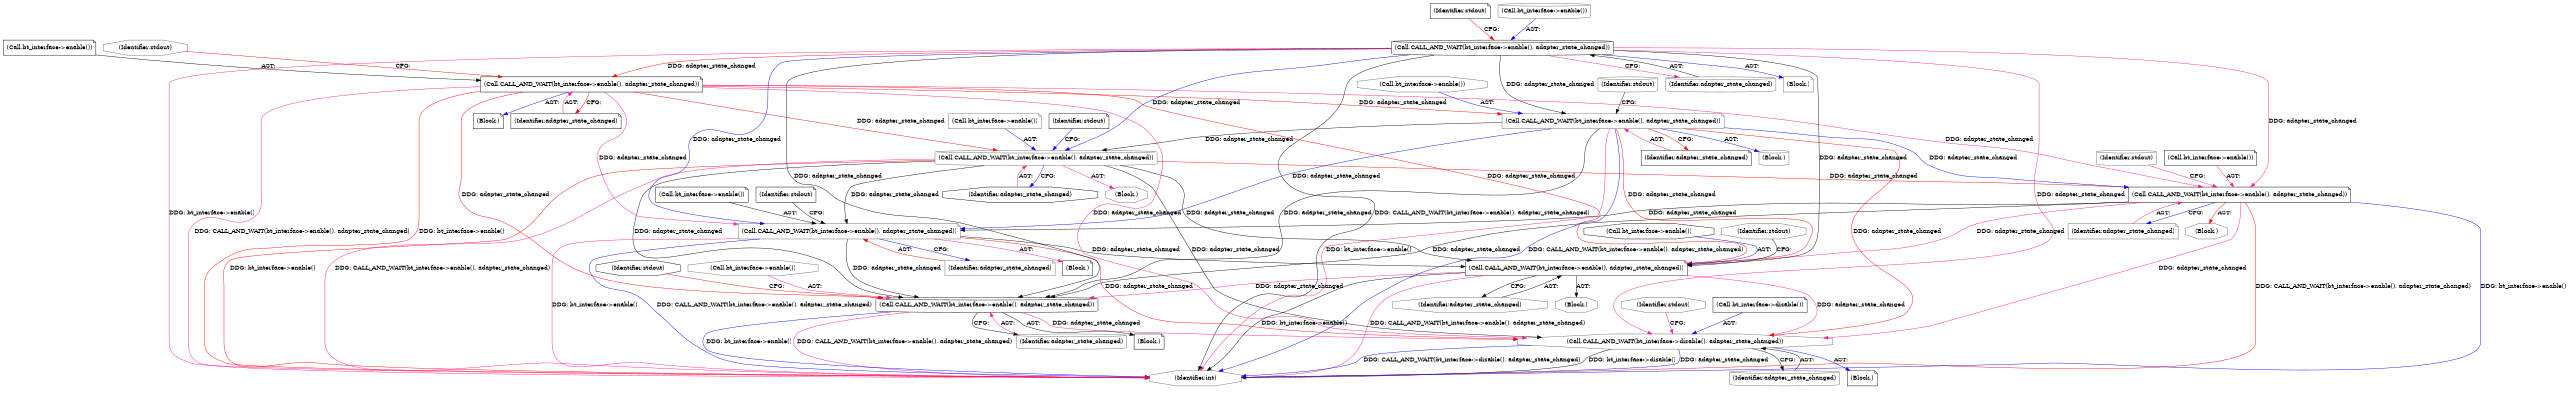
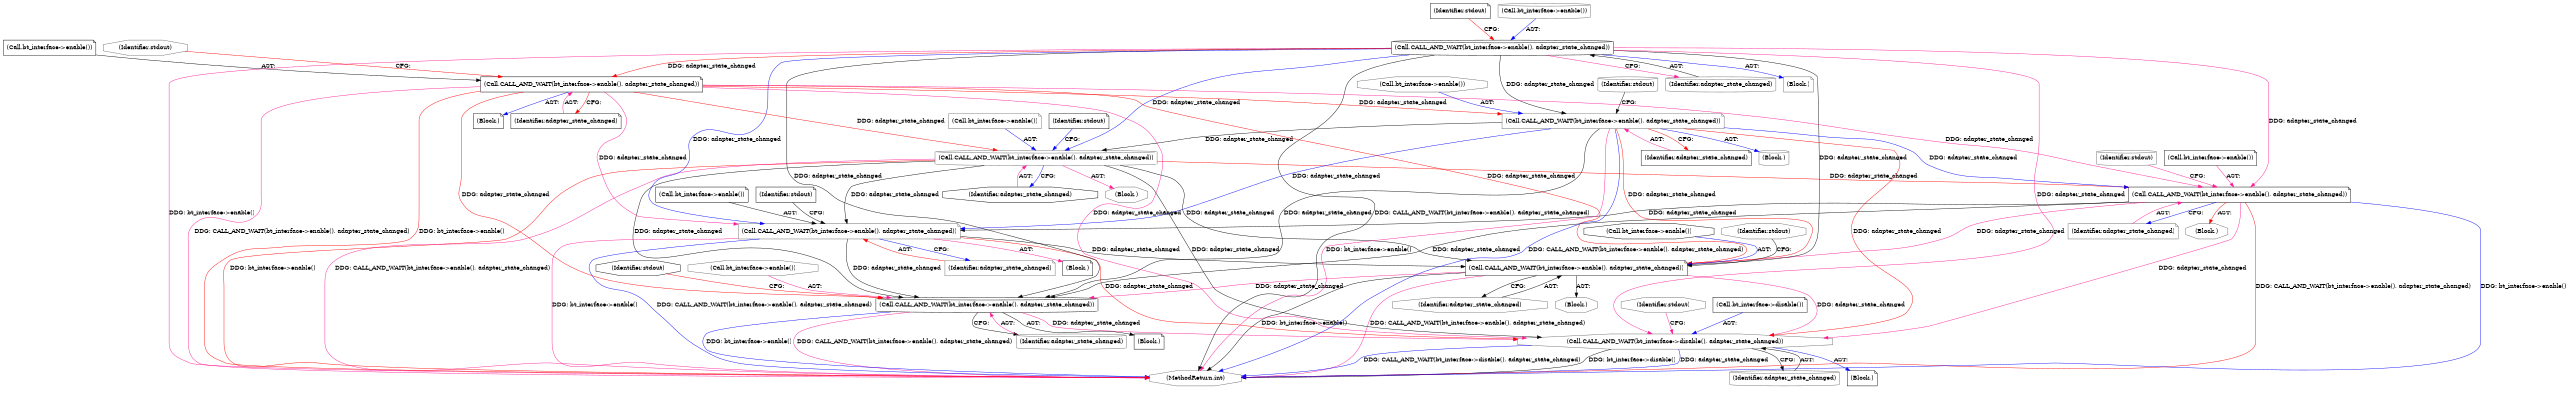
  digraph {
    node [color=gray40 shape=note]
    edge [color=deeppink]
    n1 [label="(Call,CALL_AND_WAIT(bt_interface->enable(), adapter_state_changed))" color=black]
    n2 [label="(Call,CALL_AND_WAIT(bt_interface->enable(), adapter_state_changed))" color=black shape=cylinder]
    n3 [label="(Call,CALL_AND_WAIT(bt_interface->disable(), adapter_state_changed))" shape=octagon]
-   n4 [label="(Identifier,int)" shape=octagon]
+   n4 [label="(MethodReturn,int)" shape=octagon]
    n5 [label="(Block,)" shape=octagon]
    n6 [label="(Identifier,adapter_state_changed)" shape=octagon]
    n7 [label="(Call,CALL_AND_WAIT(bt_interface->enable(), adapter_state_changed))" shape=cylinder]
    n8 [label="(Call,CALL_AND_WAIT(bt_interface->enable(), adapter_state_changed))" color=black]
    n9 [label="(Call,CALL_AND_WAIT(bt_interface->enable(), adapter_state_changed))"]
    n10 [label="(Identifier,adapter_state_changed)" color=black shape=octagon]
    n11 [label="(Block,)" shape=octagon]
    n12 [label="(Call,CALL_AND_WAIT(bt_interface->enable(), adapter_state_changed))"]
    n13 [label="(Identifier,adapter_state_changed)" color=black]
    n14 [label="(Block,)" shape=cylinder]
    n15 [label="(Call,CALL_AND_WAIT(bt_interface->enable(), adapter_state_changed))" color=black shape=cylinder]
    n16 [label="(Call,CALL_AND_WAIT(bt_interface->enable(), adapter_state_changed))" color=black]
    n17 [label="(Identifier,adapter_state_changed)" shape=cylinder]
    n18 [label="(Block,)"]
    n19 [label="(Block,)" color=black]
    n20 [label="(Identifier,adapter_state_changed)" color=black]
    n21 [label="(Identifier,adapter_state_changed)"]
    n22 [label="(Block,)" shape=octagon]
    n23 [label="(Identifier,adapter_state_changed)"]
    n24 [label="(Block,)" color=black]
    n25 [label="(Block,)" color=black]
    n26 [label="(Identifier,adapter_state_changed)" shape=cylinder]
    n27 [label="(Identifier,adapter_state_changed)" shape=cylinder]
    n28 [label="(Block,)" color=black]
    n29 [label="(Call,bt_interface->enable())" color=black shape=octagon]
    n30 [label="(Call,bt_interface->enable())" color=black]
    n31 [label="(Identifier,stdout)" color=black]
    n32 [label="(Identifier,stdout)" shape=cylinder]
    n33 [label="(Identifier,stdout)" shape=cylinder]
    n34 [label="(Identifier,stdout)" shape=octagon]
    n35 [label="(Call,bt_interface->enable())" color=black]
    n36 [label="(Identifier,stdout)" color=black shape=octagon]
    n37 [label="(Identifier,stdout)" shape=octagon]
    n38 [label="(Call,bt_interface->disable())" color=black]
    n39 [label="(Call,bt_interface->enable())" shape=octagon]
    n40 [label="(Identifier,stdout)" color=black]
    n41 [label="(Identifier,stdout)" shape=octagon]
    n42 [label="(Call,bt_interface->enable())" shape=cylinder]
    n43 [label="(Call,bt_interface->enable())" color=black]
    n44 [label="(Call,bt_interface->enable())"]
    n45 [label="(Call,bt_interface->enable())" shape=octagon]
    n46 [label="(Identifier,stdout)" color=black]
    n1 -> n2 [label="DDG: adapter_state_changed"]
    n1 -> n3 [label="DDG: adapter_state_changed"]
    n1 -> n4 [label="DDG: bt_interface->enable()" color=black]
    n1 -> n4 [label="DDG: CALL_AND_WAIT(bt_interface->enable(), adapter_state_changed)"]
    n1 -> n5 [label="AST: " color=black]
    n1 -> n6 [label="CFG: " color=black]
    n2 -> n3 [label="DDG: adapter_state_changed"]
    n2 -> n4 [label="DDG: CALL_AND_WAIT(bt_interface->enable(), adapter_state_changed)"]
    n2 -> n4 [label="DDG: bt_interface->enable()" color=blue]
    n2 -> n25 [label="AST: " color=black]
    n2 -> n26 [label="CFG: " color=black]
    n3 -> n4 [label="DDG: adapter_state_changed" color=blue]
    n3 -> n4 [label="DDG: CALL_AND_WAIT(bt_interface->disable(), adapter_state_changed)" color=blue]
    n3 -> n4 [label="DDG: bt_interface->disable()" color=black]
    n3 -> n27 [label="CFG: " color=black]
    n3 -> n28 [label="AST: " color=blue]
    n6 -> n1 [label="AST: " color=black]
    n7 -> n1 [label="DDG: adapter_state_changed" color=black]
    n7 -> n2 [label="DDG: adapter_state_changed" color=black]
    n7 -> n3 [label="DDG: adapter_state_changed" color=black]
    n7 -> n4 [label="DDG: bt_interface->enable()" color=red]
    n7 -> n4 [label="DDG: CALL_AND_WAIT(bt_interface->enable(), adapter_state_changed)"]
    n7 -> n8 [label="DDG: adapter_state_changed" color=red]
    n7 -> n9 [label="DDG: adapter_state_changed" color=black]
    n7 -> n10 [label="CFG: " color=blue]
    n7 -> n11 [label="AST: "]
    n8 -> n1 [label="DDG: adapter_state_changed"]
    n8 -> n2 [label="DDG: adapter_state_changed" color=black]
    n8 -> n3 [label="DDG: adapter_state_changed"]
    n8 -> n4 [label="DDG: CALL_AND_WAIT(bt_interface->enable(), adapter_state_changed)" color=red]
    n8 -> n4 [label="DDG: bt_interface->enable()" color=blue]
    n8 -> n9 [label="DDG: adapter_state_changed" color=black]
    n8 -> n21 [label="CFG: " color=blue]
    n8 -> n22 [label="AST: " color=red]
    n9 -> n1 [label="DDG: adapter_state_changed" color=black]
    n9 -> n2 [label="DDG: adapter_state_changed" color=black]
    n9 -> n3 [label="DDG: adapter_state_changed" color=red]
    n9 -> n4 [label="DDG: bt_interface->enable()"]
    n9 -> n4 [label="DDG: CALL_AND_WAIT(bt_interface->enable(), adapter_state_changed)" color=blue]
    n9 -> n23 [label="CFG: " color=blue]
    n9 -> n24 [label="AST: "]
    n10 -> n7 [label="AST: "]
    n12 -> n1 [label="DDG: adapter_state_changed" color=red]
    n12 -> n2 [label="DDG: adapter_state_changed" color=black]
    n12 -> n3 [label="DDG: adapter_state_changed" color=red]
    n12 -> n4 [label="DDG: bt_interface->enable()"]
    n12 -> n4 [label="DDG: CALL_AND_WAIT(bt_interface->enable(), adapter_state_changed)" color=blue]
    n12 -> n7 [label="DDG: adapter_state_changed" color=black]
    n12 -> n8 [label="DDG: adapter_state_changed" color=blue]
    n12 -> n9 [label="DDG: adapter_state_changed" color=blue]
    n12 -> n13 [label="CFG: " color=red]
    n12 -> n14 [label="AST: " color=blue]
    n13 -> n12 [label="AST: "]
    n15 -> n1 [label="DDG: adapter_state_changed" color=black]
    n15 -> n2 [label="DDG: adapter_state_changed" color=black]
    n15 -> n3 [label="DDG: adapter_state_changed"]
    n15 -> n4 [label="DDG: CALL_AND_WAIT(bt_interface->enable(), adapter_state_changed)" color=black]
    n15 -> n4 [label="DDG: bt_interface->enable()"]
    n15 -> n7 [label="DDG: adapter_state_changed" color=blue]
    n15 -> n8 [label="DDG: adapter_state_changed"]
    n15 -> n9 [label="DDG: adapter_state_changed" color=blue]
    n15 -> n12 [label="DDG: adapter_state_changed" color=black]
    n15 -> n16 [label="DDG: adapter_state_changed" color=red]
    n15 -> n17 [label="CFG: "]
    n15 -> n18 [label="AST: " color=blue]
    n16 -> n1 [label="DDG: adapter_state_changed" color=red]
    n16 -> n2 [label="DDG: adapter_state_changed" color=red]
    n16 -> n3 [label="DDG: adapter_state_changed"]
    n16 -> n4 [label="DDG: CALL_AND_WAIT(bt_interface->enable(), adapter_state_changed)"]
    n16 -> n4 [label="DDG: bt_interface->enable()" color=red]
    n16 -> n7 [label="DDG: adapter_state_changed" color=red]
    n16 -> n8 [label="DDG: adapter_state_changed"]
    n16 -> n9 [label="DDG: adapter_state_changed"]
    n16 -> n12 [label="DDG: adapter_state_changed" color=red]
    n16 -> n19 [label="AST: " color=blue]
    n16 -> n20 [label="CFG: " color=red]
    n17 -> n15 [label="AST: " color=black]
    n20 -> n16 [label="AST: "]
    n21 -> n8 [label="AST: "]
    n23 -> n9 [label="AST: " color=red]
    n26 -> n2 [label="AST: "]
    n27 -> n3 [label="AST: " color=black]
    n29 -> n1 [label="AST: " color=blue]
    n30 -> n16 [label="AST: " color=black]
    n31 -> n15 [label="CFG: " color=red]
    n32 -> n8 [label="CFG: "]
    n33 -> n12 [label="CFG: " color=black]
    n34 -> n3 [label="CFG: "]
    n35 -> n9 [label="AST: " color=black]
    n36 -> n2 [label="CFG: " color=red]
    n37 -> n1 [label="CFG: " color=black]
    n38 -> n3 [label="AST: " color=blue]
    n39 -> n2 [label="AST: "]
    n40 -> n9 [label="CFG: " color=black]
    n41 -> n16 [label="CFG: " color=red]
    n42 -> n15 [label="AST: " color=blue]
    n43 -> n8 [label="AST: "]
    n44 -> n7 [label="AST: " color=blue]
    n45 -> n12 [label="AST: " color=blue]
    n46 -> n7 [label="CFG: " color=blue]
  }
